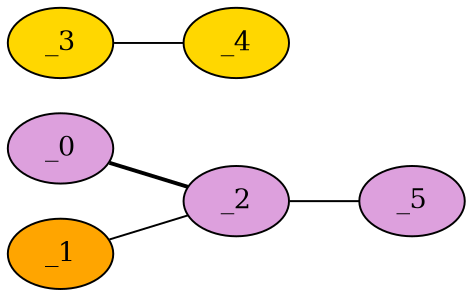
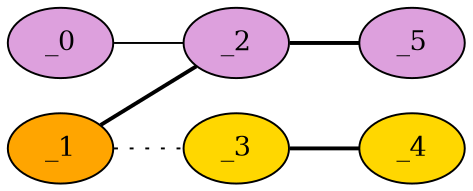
  graph {
    rankdir=LR
    node [fillcolor=plum style=filled]
    edge [style=bold]
    _0 [x=1.21666 y=2.72529]
    _2 [x=0.73 y=0.64]
    _5 [x=2.09106 y=2.53101]
    _1 [fillcolor=orange x=2.02901 y=3.44162]
    _3 [fillcolor=gold x=0.2023 y=1.96314]
    _4 [fillcolor=gold x=2.49266 y=0.945572]
-   _0 -- _2
-   _2 -- _5 [style=solid]
-   _1 -- _2 [style=solid]
-   _3 -- _4 [style=solid]
+   _0 -- _2 [style=solid]
+   _2 -- _5
+   _1 -- _2
+   _1 -- _3 [style=dotted]
+   _3 -- _4
  }
